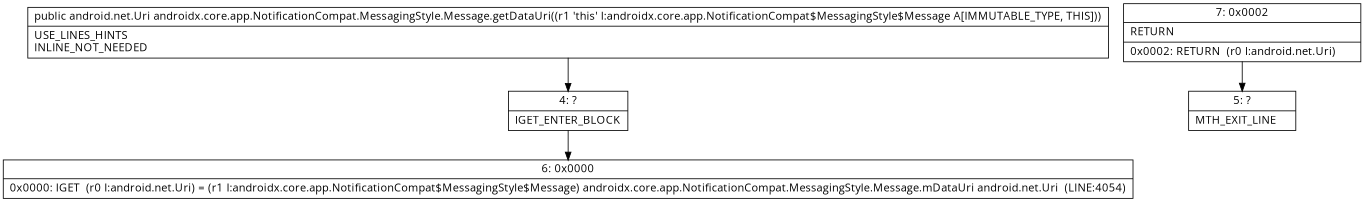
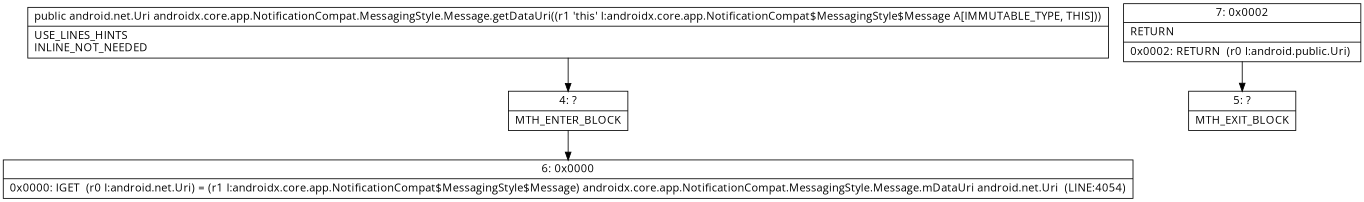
  digraph {
    fontname="Open Sans"
    node [fontname="Open Sans" shape=record]
    edge [fontname="Open Sans"]
-   n1 [label="{4\:\ ?|IGET_ENTER_BLOCK\l}"]
+   n1 [label="{4\:\ ?|MTH_ENTER_BLOCK\l}"]
    n2 [label="{6\:\ 0x0000|0x0000: IGET  (r0 I:android.net.Uri) = (r1 I:androidx.core.app.NotificationCompat$MessagingStyle$Message) androidx.core.app.NotificationCompat.MessagingStyle.Message.mDataUri android.net.Uri  (LINE:4054)\l}"]
-   n3 [label="{7\:\ 0x0002|RETURN\l|0x0002: RETURN  (r0 I:android.net.Uri) \l}"]
-   n4 [label="{5\:\ ?|MTH_EXIT_LINE\l}"]
+   n3 [label="{7\:\ 0x0002|RETURN\l|0x0002: RETURN  (r0 I:android.public.Uri) \l}"]
+   n4 [label="{5\:\ ?|MTH_EXIT_BLOCK\l}"]
    n5 [label="{public android.net.Uri androidx.core.app.NotificationCompat.MessagingStyle.Message.getDataUri((r1 'this' I:androidx.core.app.NotificationCompat$MessagingStyle$Message A[IMMUTABLE_TYPE, THIS]))  | USE_LINES_HINTS\lINLINE_NOT_NEEDED\l}"]
    n1 -> n2
    n3 -> n4
    n5 -> n1
  }
